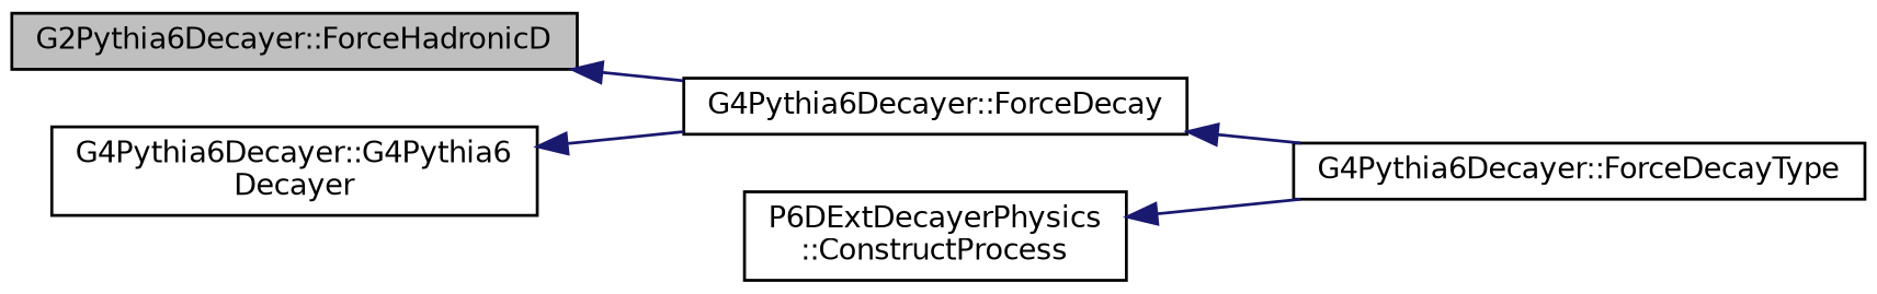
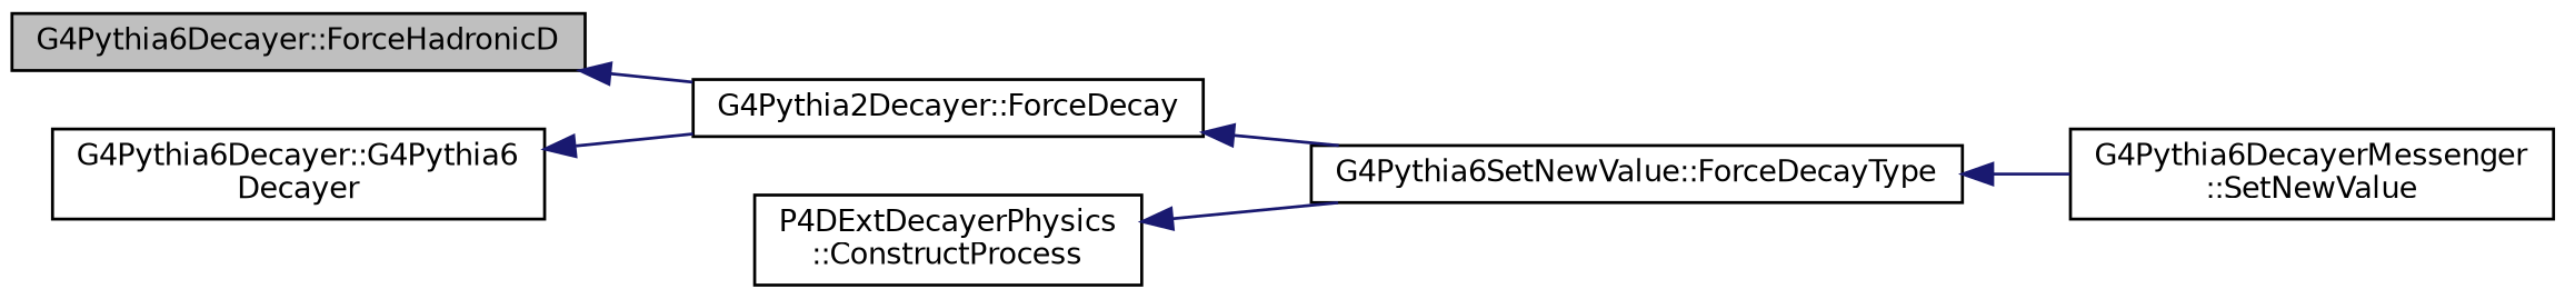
  digraph {
    fontname="DejaVu Sans"
    rankdir=LR
    node [color=black fontname="DejaVu Sans" fontsize=10 shape=record]
    edge [color=midnightblue dir=back fontname="DejaVu Sans" fontsize=10 labelfontname=FreeSans labelfontsize=10 style=solid]
-   n1 [fillcolor=grey75 fontcolor=black height=0.2 label="G2Pythia6Decayer::ForceHadronicD" style=filled width=0.4]
-   n2 [height=0.2 label="G4Pythia6Decayer::ForceDecay" width=0.4]
-   n3 [height=0.2 label="G4Pythia6Decayer::ForceDecayType" width=0.4]
+   n1 [fillcolor=grey75 fontcolor=black height=0.2 label="G4Pythia6Decayer::ForceHadronicD" style=filled width=0.4]
+   n2 [height=0.2 label="G4Pythia2Decayer::ForceDecay" width=0.4]
+   n3 [height=0.2 label="G4Pythia6SetNewValue::ForceDecayType" width=0.4]
+   n4 [height=0.2 label="G4Pythia6DecayerMessenger\l::SetNewValue" width=0.4]
    n5 [height=0.2 label="G4Pythia6Decayer::G4Pythia6\lDecayer" width=0.4]
-   n6 [height=0.2 label="P6DExtDecayerPhysics\l::ConstructProcess" width=0.4]
+   n6 [height=0.2 label="P4DExtDecayerPhysics\l::ConstructProcess" width=0.4]
    n1 -> n2
    n2 -> n3
+   n3 -> n4
    n5 -> n2
    n6 -> n3
  }
